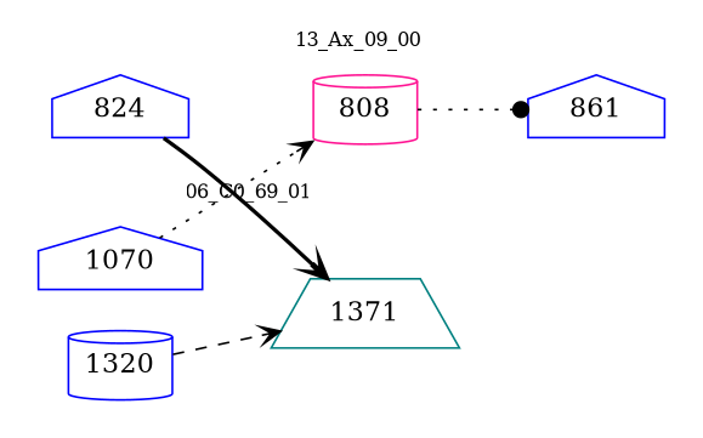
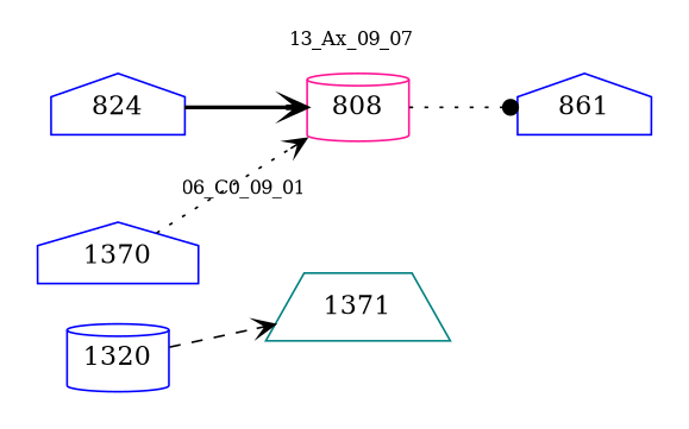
  digraph {
    rankdir=LR
    node [color=blue shape=house]
    edge [arrowhead=vee color=black style=dotted]
    n1 [label=824]
    n2 [color=deeppink label=808 shape=cylinder]
    n3 [label=861]
-   n4 [label=1070]
+   n4 [label=1370]
    n5 [label=1320 shape=cylinder]
    n6 [color=teal label=1371 shape=trapezium]
    subgraph cluster_1 {
      color=white
      fontsize=10
-     label="13_Ax_09_00"
+     label="13_Ax_09_07"
      n1
      n2
      n3
    }
    subgraph cluster_2 {
      color=white
      fontsize=10
-     label="06_C0_69_01"
+     label="06_C0_09_01"
      n4
      n5
      n6
    }
-   n1 -> n6 [style=bold]
+   n1 -> n2 [style=bold]
    n2 -> n3 [arrowhead=dot]
    n4 -> n2
    n5 -> n6 [style=dashed]
  }
